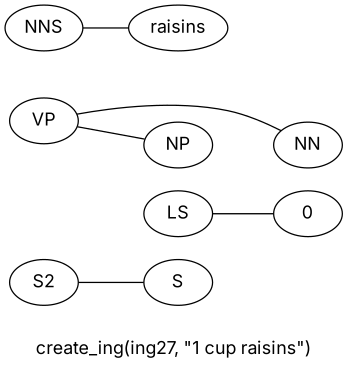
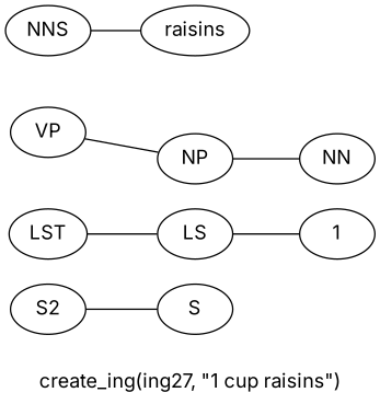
  graph {
    fontname=Inter
    label="create_ing(ing27, \"1 cup raisins\")"
    rankdir=LR
    node [fontname=Inter]
    edge [fontname=Inter]
    n1 [label=S2]
    n2 [label=S]
+   n3 [label=LST]
    n4 [label=LS]
    n5 [label=VP]
    n6 [label=NN]
    n7 [label=NP]
-   n8 [label=0]
+   n8 [label=1]
    n9 [label=NNS]
    n10 [label=raisins]
    n1 -- n2
+   n3 -- n4
    n4 -- n8
-   n5 -- n6
+   n7 -- n6
    n5 -- n7
    n9 -- n10
  }
